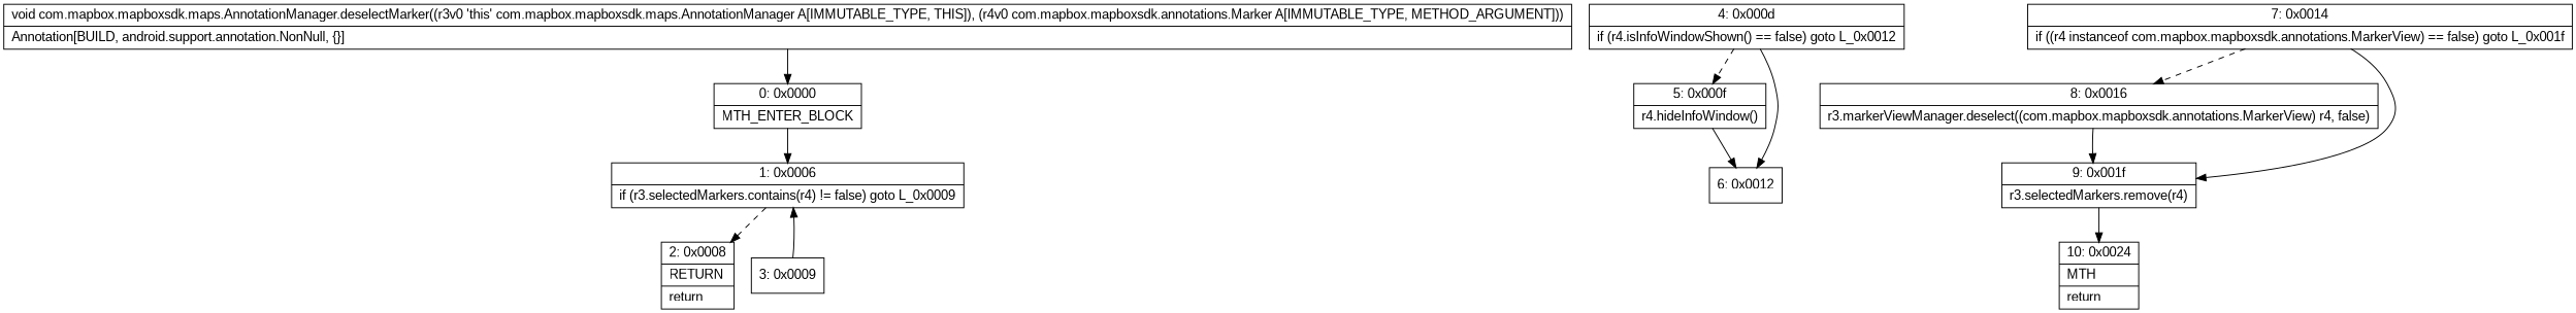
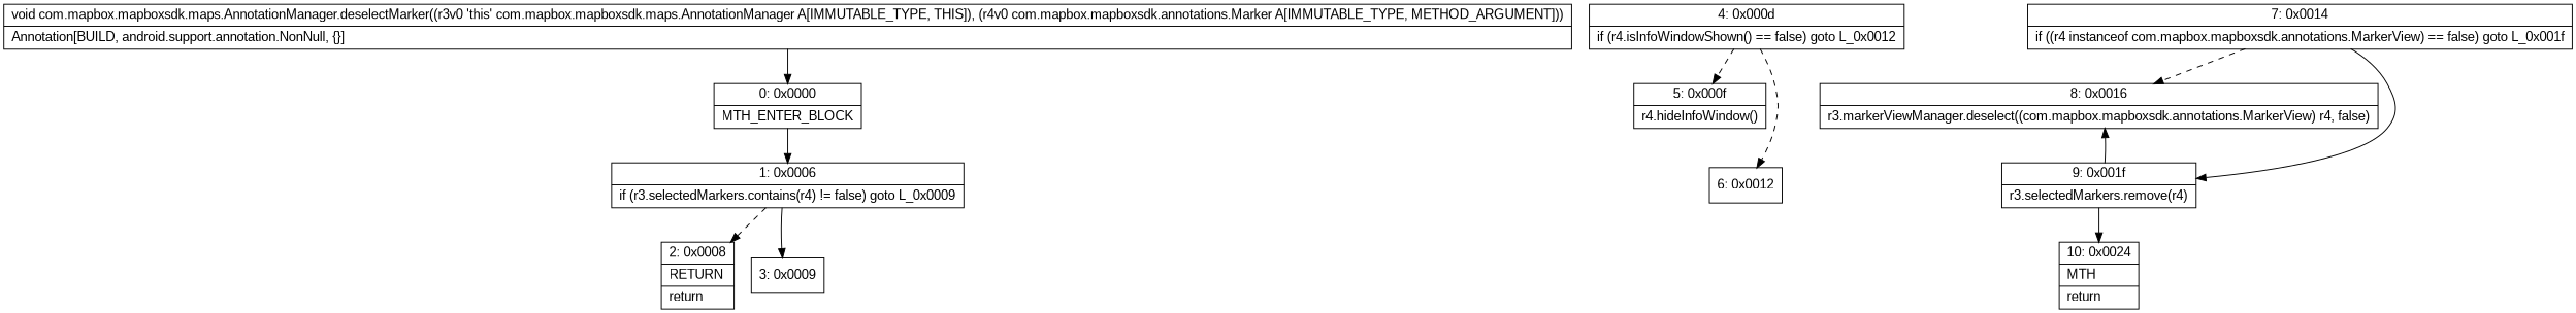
  digraph {
    fontname="Liberation Sans"
    node [fontname="Liberation Sans" shape=record]
    edge [fontname="Liberation Sans"]
    n1 [label="{0\:\ 0x0000|MTH_ENTER_BLOCK\l}"]
    n2 [label="{1\:\ 0x0006|if (r3.selectedMarkers.contains(r4) != false) goto L_0x0009\l}"]
    n3 [label="{2\:\ 0x0008|RETURN\l|return\l}"]
    n4 [label="{3\:\ 0x0009}"]
    n5 [label="{4\:\ 0x000d|if (r4.isInfoWindowShown() == false) goto L_0x0012\l}"]
    n6 [label="{5\:\ 0x000f|r4.hideInfoWindow()\l}"]
    n7 [label="{6\:\ 0x0012}"]
    n8 [label="{7\:\ 0x0014|if ((r4 instanceof com.mapbox.mapboxsdk.annotations.MarkerView) == false) goto L_0x001f\l}"]
    n9 [label="{8\:\ 0x0016|r3.markerViewManager.deselect((com.mapbox.mapboxsdk.annotations.MarkerView) r4, false)\l}"]
    n10 [label="{9\:\ 0x001f|r3.selectedMarkers.remove(r4)\l}"]
    n11 [label="{10\:\ 0x0024|MTH\l|return\l}"]
    n12 [label="{void com.mapbox.mapboxsdk.maps.AnnotationManager.deselectMarker((r3v0 'this' com.mapbox.mapboxsdk.maps.AnnotationManager A[IMMUTABLE_TYPE, THIS]), (r4v0 com.mapbox.mapboxsdk.annotations.Marker A[IMMUTABLE_TYPE, METHOD_ARGUMENT]))  | Annotation[BUILD, android.support.annotation.NonNull, \{\}]\l}"]
    n1 -> n2
    n2 -> n3 [style=dashed]
-   n4 -> n2
+   n2 -> n4
    n5 -> n6 [style=dashed]
-   n5 -> n7
-   n6 -> n7
+   n5 -> n7 [style=dashed]
    n8 -> n9 [style=dashed]
    n8 -> n10
-   n9 -> n10
+   n10 -> n9
    n10 -> n11
    n12 -> n1
  }
